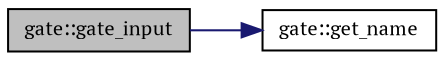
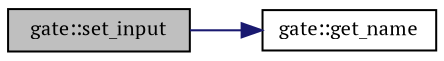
  digraph {
    rankdir=LR
    fontname="PT Serif"
    node [color=black fontname="PT Serif" fontsize=10 shape=record style=filled]
-   n1 [fillcolor=grey75 fontcolor=black height=0.2 label="gate::gate_input" width=0.4]
+   n1 [fillcolor=grey75 fontcolor=black height=0.2 label="gate::set_input" width=0.4]
    n2 [fillcolor=white height=0.2 label="gate::get_name" width=0.4]
    n1 -> n2 [color=midnightblue fontname="PT Serif" fontsize=10 labelfontname="FreeSans.ttf" labelfontsize=10 style=solid]
  }
